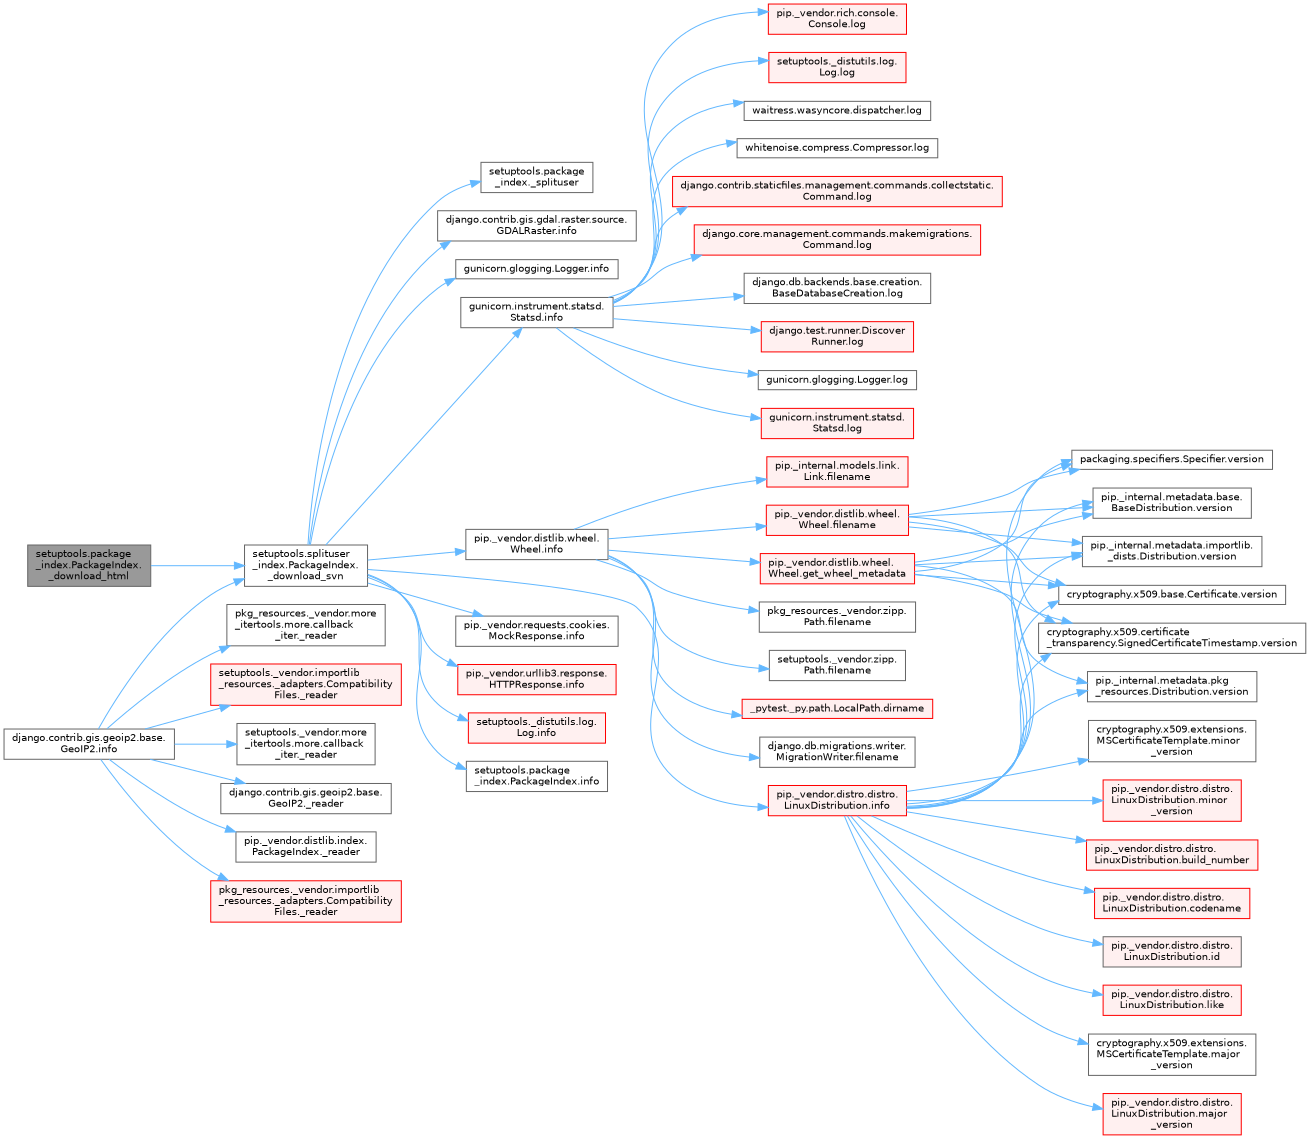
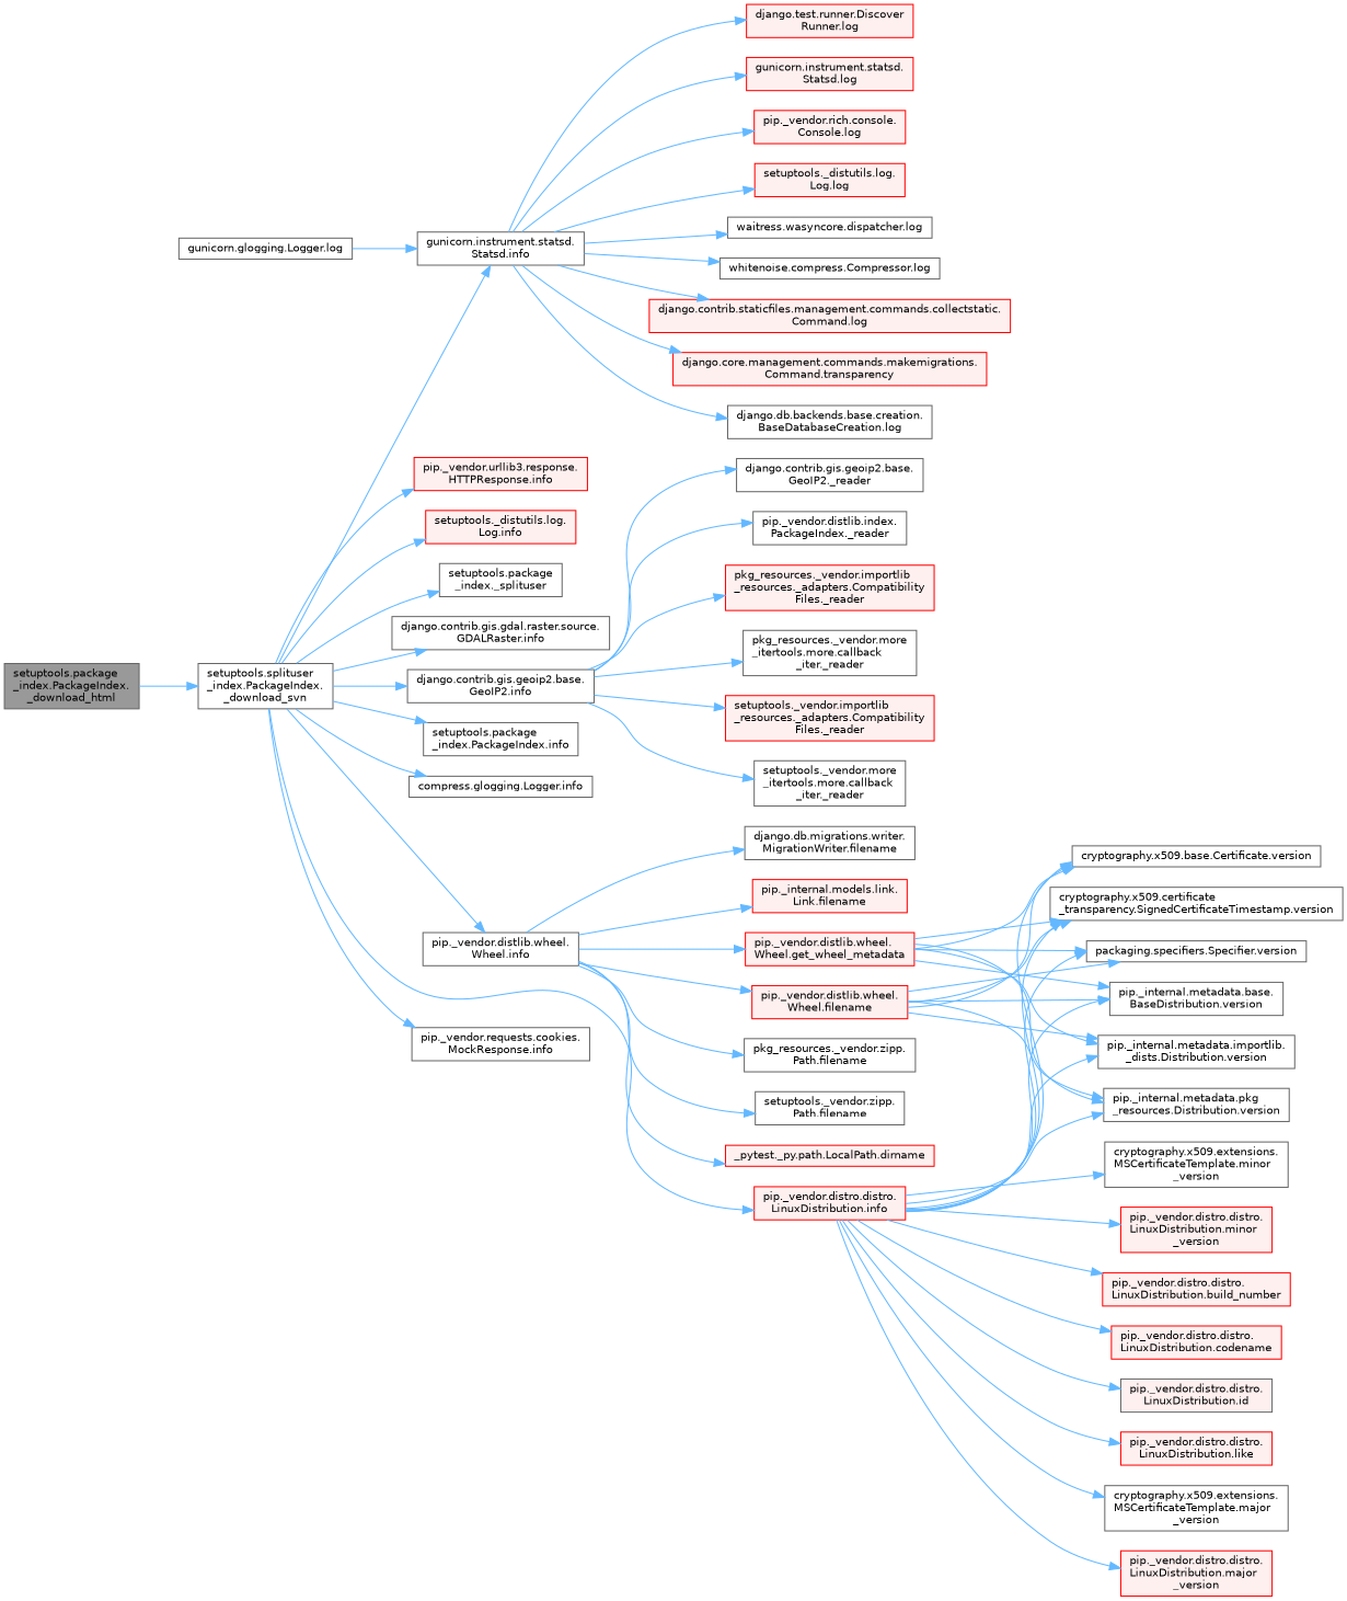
  digraph {
    rankdir=LR
    node [color=grey40 fillcolor=white fontname=Helvetica fontsize=10 shape=box style=filled]
    edge [color=steelblue1 fontname=Helvetica fontsize=10 labelfontname=Helvetica labelfontsize=10 style=solid]
    n1 [color=gray40 fillcolor=grey60 fontcolor=black height=0.2 label="setuptools.package\l_index.PackageIndex.\l_download_html" width=0.4]
    n2 [height=0.2 label="setuptools.splituser\l_index.PackageIndex.\l_download_svn" width=0.4]
    n3 [height=0.2 label="setuptools.package\l_index._splituser" width=0.4]
    n4 [height=0.2 label="django.contrib.gis.gdal.raster.source.\lGDALRaster.info" width=0.4]
    n5 [height=0.2 label="django.contrib.gis.geoip2.base.\lGeoIP2.info" width=0.4]
-   n6 [height=0.2 label="gunicorn.glogging.Logger.info" width=0.4]
+   n6 [height=0.2 label="compress.glogging.Logger.info" width=0.4]
    n7 [height=0.2 label="gunicorn.instrument.statsd.\lStatsd.info" width=0.4]
    n8 [height=0.2 label="pip._vendor.distlib.wheel.\lWheel.info" width=0.4]
    n9 [color=red fillcolor="#FFF0F0" height=0.2 label="pip._vendor.distro.distro.\lLinuxDistribution.info" width=0.4]
    n10 [height=0.2 label="pip._vendor.requests.cookies.\lMockResponse.info" width=0.4]
    n11 [color=red fillcolor="#FFF0F0" height=0.2 label="pip._vendor.urllib3.response.\lHTTPResponse.info" width=0.4]
    n12 [color=red fillcolor="#FFF0F0" height=0.2 label="setuptools._distutils.log.\lLog.info" width=0.4]
    n13 [height=0.2 label="setuptools.package\l_index.PackageIndex.info" width=0.4]
    n14 [height=0.2 label="django.contrib.gis.geoip2.base.\lGeoIP2._reader" width=0.4]
    n15 [height=0.2 label="pip._vendor.distlib.index.\lPackageIndex._reader" width=0.4]
    n16 [color=red fillcolor="#FFF0F0" height=0.2 label="pkg_resources._vendor.importlib\l_resources._adapters.Compatibility\lFiles._reader" width=0.4]
    n17 [height=0.2 label="pkg_resources._vendor.more\l_itertools.more.callback\l_iter._reader" width=0.4]
    n18 [color=red fillcolor="#FFF0F0" height=0.2 label="setuptools._vendor.importlib\l_resources._adapters.Compatibility\lFiles._reader" width=0.4]
    n19 [height=0.2 label="setuptools._vendor.more\l_itertools.more.callback\l_iter._reader" width=0.4]
    n20 [color=red fillcolor="#FFF0F0" height=0.2 label="django.contrib.staticfiles.management.commands.collectstatic.\lCommand.log" width=0.4]
-   n21 [color=red fillcolor="#FFF0F0" height=0.2 label="django.core.management.commands.makemigrations.\lCommand.log" width=0.4]
+   n21 [color=red fillcolor="#FFF0F0" height=0.2 label="django.core.management.commands.makemigrations.\lCommand.transparency" width=0.4]
    n22 [height=0.2 label="django.db.backends.base.creation.\lBaseDatabaseCreation.log" width=0.4]
    n23 [color=red fillcolor="#FFF0F0" height=0.2 label="django.test.runner.Discover\lRunner.log" width=0.4]
    n24 [height=0.2 label="gunicorn.glogging.Logger.log" width=0.4]
    n25 [color=red fillcolor="#FFF0F0" height=0.2 label="gunicorn.instrument.statsd.\lStatsd.log" width=0.4]
    n26 [color=red fillcolor="#FFF0F0" height=0.2 label="pip._vendor.rich.console.\lConsole.log" width=0.4]
    n27 [color=red fillcolor="#FFF0F0" height=0.2 label="setuptools._distutils.log.\lLog.log" width=0.4]
    n28 [height=0.2 label="waitress.wasyncore.dispatcher.log" width=0.4]
    n29 [height=0.2 label="whitenoise.compress.Compressor.log" width=0.4]
    n30 [color=red fillcolor="#FFF0F0" height=0.2 label="_pytest._py.path.LocalPath.dirname" width=0.4]
    n31 [height=0.2 label="django.db.migrations.writer.\lMigrationWriter.filename" width=0.4]
    n32 [color=red fillcolor="#FFF0F0" height=0.2 label="pip._internal.models.link.\lLink.filename" width=0.4]
    n33 [color=red fillcolor="#FFF0F0" height=0.2 label="pip._vendor.distlib.wheel.\lWheel.filename" width=0.4]
    n34 [height=0.2 label="pkg_resources._vendor.zipp.\lPath.filename" width=0.4]
    n35 [height=0.2 label="setuptools._vendor.zipp.\lPath.filename" width=0.4]
    n36 [color=red fillcolor="#FFF0F0" height=0.2 label="pip._vendor.distlib.wheel.\lWheel.get_wheel_metadata" width=0.4]
    n37 [height=0.2 label="cryptography.x509.base.Certificate.version" width=0.4]
    n38 [height=0.2 label="cryptography.x509.certificate\l_transparency.SignedCertificateTimestamp.version" width=0.4]
    n39 [height=0.2 label="packaging.specifiers.Specifier.version" width=0.4]
    n40 [height=0.2 label="pip._internal.metadata.base.\lBaseDistribution.version" width=0.4]
    n41 [height=0.2 label="pip._internal.metadata.importlib.\l_dists.Distribution.version" width=0.4]
    n42 [height=0.2 label="pip._internal.metadata.pkg\l_resources.Distribution.version" width=0.4]
    n43 [color=red fillcolor="#FFF0F0" height=0.2 label="pip._vendor.distro.distro.\lLinuxDistribution.build_number" width=0.4]
    n44 [color=red fillcolor="#FFF0F0" height=0.2 label="pip._vendor.distro.distro.\lLinuxDistribution.codename" width=0.4]
    n45 [fillcolor="#FFF0F0" height=0.2 label="pip._vendor.distro.distro.\lLinuxDistribution.id" width=0.4]
    n46 [color=red fillcolor="#FFF0F0" height=0.2 label="pip._vendor.distro.distro.\lLinuxDistribution.like" width=0.4]
    n47 [height=0.2 label="cryptography.x509.extensions.\lMSCertificateTemplate.major\l_version" width=0.4]
    n48 [color=red fillcolor="#FFF0F0" height=0.2 label="pip._vendor.distro.distro.\lLinuxDistribution.major\l_version" width=0.4]
    n49 [height=0.2 label="cryptography.x509.extensions.\lMSCertificateTemplate.minor\l_version" width=0.4]
    n50 [color=red fillcolor="#FFF0F0" height=0.2 label="pip._vendor.distro.distro.\lLinuxDistribution.minor\l_version" width=0.4]
    n1 -> n2
    n2 -> n3
    n2 -> n4
-   n5 -> n2
+   n2 -> n5
    n2 -> n6
    n2 -> n7
    n2 -> n8
    n2 -> n9
    n2 -> n10
    n2 -> n11
    n2 -> n12
    n2 -> n13
    n5 -> n14
    n5 -> n15
    n5 -> n16
    n5 -> n17
    n5 -> n18
    n5 -> n19
    n7 -> n20
    n7 -> n21
    n7 -> n22
    n7 -> n23
-   n7 -> n24
+   n24 -> n7
    n7 -> n25
    n7 -> n26
    n7 -> n27
    n7 -> n28
    n7 -> n29
    n8 -> n30
    n8 -> n31
    n8 -> n32
    n8 -> n33
    n8 -> n34
    n8 -> n35
    n8 -> n36
    n9 -> n37
    n9 -> n38
    n9 -> n39
    n9 -> n40
    n9 -> n41
    n9 -> n42
    n9 -> n43
    n9 -> n44
    n9 -> n45
    n9 -> n46
    n9 -> n47
    n9 -> n48
    n9 -> n49
    n9 -> n50
    n33 -> n37
    n33 -> n38
    n33 -> n39
    n33 -> n40
    n33 -> n41
+   n33 -> n42
    n36 -> n37
    n36 -> n38
    n36 -> n39
    n36 -> n40
    n36 -> n41
    n36 -> n42
  }
